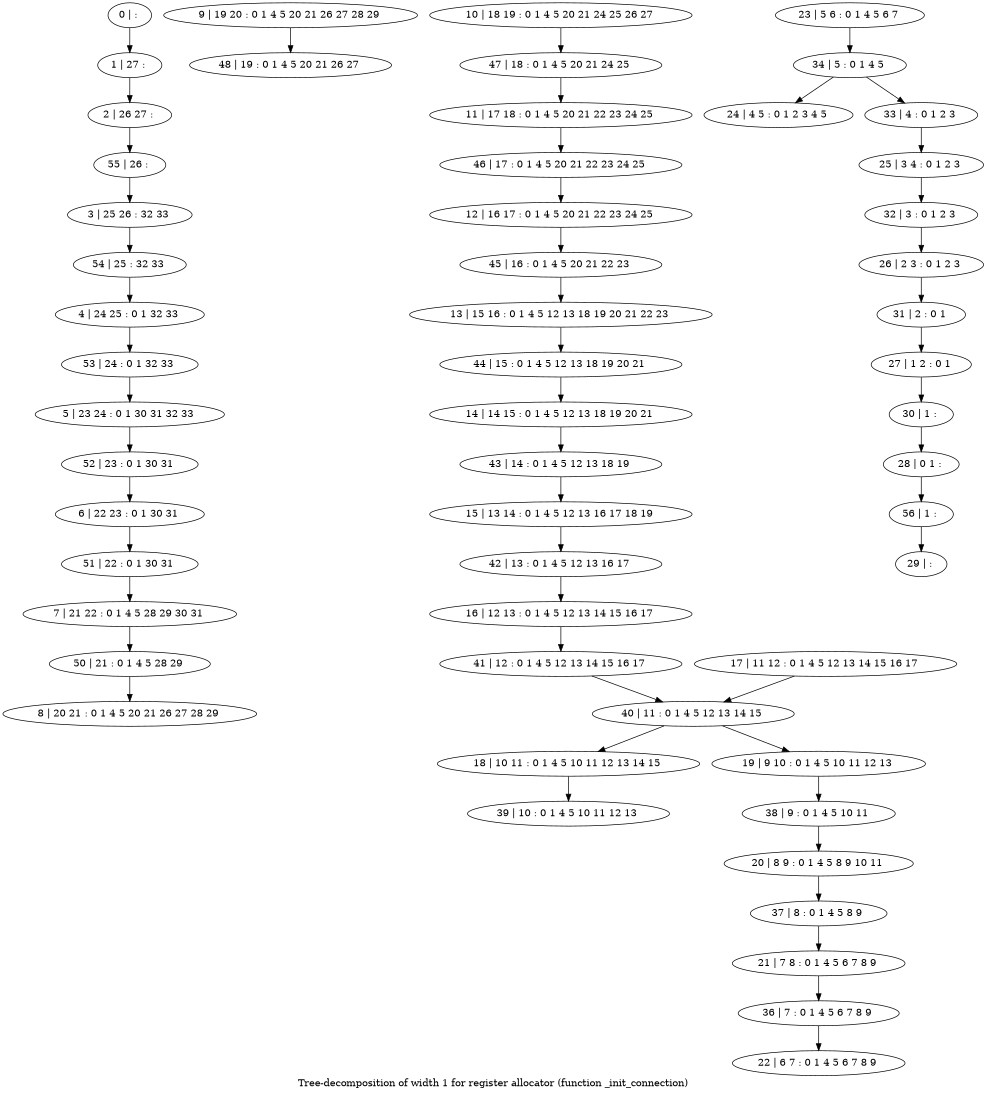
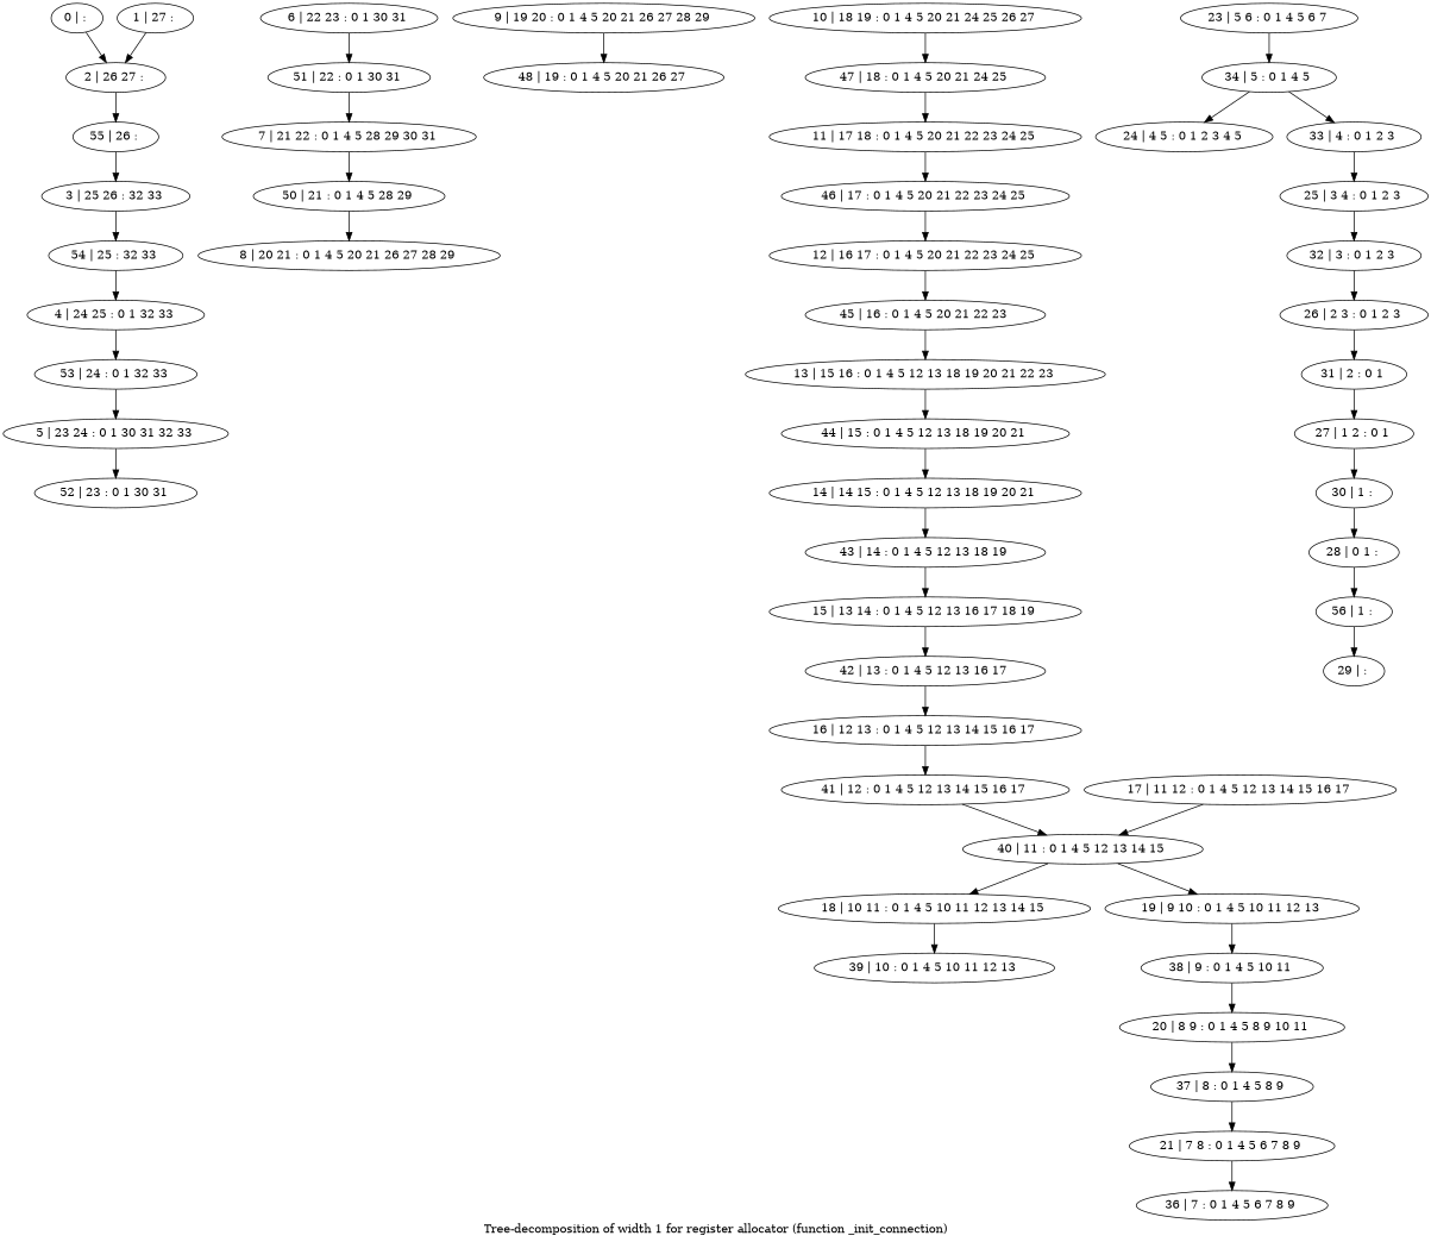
  digraph {
    label="Tree-decomposition of width 1 for register allocator (function _init_connection)"
    n1 [label="0 | : "]
    n2 [label="1 | 27 : "]
    n3 [label="2 | 26 27 : "]
    n4 [label="55 | 26 : "]
    n5 [label="3 | 25 26 : 32 33 "]
    n6 [label="54 | 25 : 32 33 "]
    n7 [label="4 | 24 25 : 0 1 32 33 "]
    n8 [label="53 | 24 : 0 1 32 33 "]
    n9 [label="5 | 23 24 : 0 1 30 31 32 33 "]
    n10 [label="52 | 23 : 0 1 30 31 "]
    n11 [label="6 | 22 23 : 0 1 30 31 "]
    n12 [label="51 | 22 : 0 1 30 31 "]
    n13 [label="7 | 21 22 : 0 1 4 5 28 29 30 31 "]
    n14 [label="50 | 21 : 0 1 4 5 28 29 "]
    n15 [label="8 | 20 21 : 0 1 4 5 20 21 26 27 28 29 "]
    n16 [label="9 | 19 20 : 0 1 4 5 20 21 26 27 28 29 "]
    n17 [label="48 | 19 : 0 1 4 5 20 21 26 27 "]
    n18 [label="10 | 18 19 : 0 1 4 5 20 21 24 25 26 27 "]
    n19 [label="47 | 18 : 0 1 4 5 20 21 24 25 "]
    n20 [label="11 | 17 18 : 0 1 4 5 20 21 22 23 24 25 "]
    n21 [label="46 | 17 : 0 1 4 5 20 21 22 23 24 25 "]
    n22 [label="12 | 16 17 : 0 1 4 5 20 21 22 23 24 25 "]
    n23 [label="45 | 16 : 0 1 4 5 20 21 22 23 "]
    n24 [label="13 | 15 16 : 0 1 4 5 12 13 18 19 20 21 22 23 "]
    n25 [label="44 | 15 : 0 1 4 5 12 13 18 19 20 21 "]
    n26 [label="14 | 14 15 : 0 1 4 5 12 13 18 19 20 21 "]
    n27 [label="43 | 14 : 0 1 4 5 12 13 18 19 "]
    n28 [label="15 | 13 14 : 0 1 4 5 12 13 16 17 18 19 "]
    n29 [label="42 | 13 : 0 1 4 5 12 13 16 17 "]
    n30 [label="16 | 12 13 : 0 1 4 5 12 13 14 15 16 17 "]
    n31 [label="41 | 12 : 0 1 4 5 12 13 14 15 16 17 "]
    n32 [label="40 | 11 : 0 1 4 5 12 13 14 15 "]
    n33 [label="17 | 11 12 : 0 1 4 5 12 13 14 15 16 17 "]
    n34 [label="18 | 10 11 : 0 1 4 5 10 11 12 13 14 15 "]
    n35 [label="19 | 9 10 : 0 1 4 5 10 11 12 13 "]
    n36 [label="39 | 10 : 0 1 4 5 10 11 12 13 "]
    n37 [label="38 | 9 : 0 1 4 5 10 11 "]
    n38 [label="20 | 8 9 : 0 1 4 5 8 9 10 11 "]
    n39 [label="37 | 8 : 0 1 4 5 8 9 "]
    n40 [label="21 | 7 8 : 0 1 4 5 6 7 8 9 "]
    n41 [label="36 | 7 : 0 1 4 5 6 7 8 9 "]
-   n42 [label="22 | 6 7 : 0 1 4 5 6 7 8 9 "]
    n43 [label="23 | 5 6 : 0 1 4 5 6 7 "]
    n44 [label="34 | 5 : 0 1 4 5 "]
    n45 [label="24 | 4 5 : 0 1 2 3 4 5 "]
    n46 [label="33 | 4 : 0 1 2 3 "]
    n47 [label="25 | 3 4 : 0 1 2 3 "]
    n48 [label="32 | 3 : 0 1 2 3 "]
    n49 [label="26 | 2 3 : 0 1 2 3 "]
    n50 [label="31 | 2 : 0 1 "]
    n51 [label="27 | 1 2 : 0 1 "]
    n52 [label="30 | 1 : "]
    n53 [label="28 | 0 1 : "]
    n54 [label="56 | 1 : "]
    n55 [label="29 | : "]
-   n1 -> n2
+   n1 -> n3
    n2 -> n3
    n3 -> n4
    n4 -> n5
    n5 -> n6
    n6 -> n7
    n7 -> n8
    n8 -> n9
    n9 -> n10
-   n10 -> n11
    n11 -> n12
    n12 -> n13
    n13 -> n14
    n14 -> n15
    n16 -> n17
    n18 -> n19
    n19 -> n20
    n20 -> n21
    n21 -> n22
    n22 -> n23
    n23 -> n24
    n24 -> n25
    n25 -> n26
    n26 -> n27
    n27 -> n28
    n28 -> n29
    n29 -> n30
    n30 -> n31
    n31 -> n32
    n32 -> n34
    n32 -> n35
    n33 -> n32
    n34 -> n36
    n35 -> n37
    n37 -> n38
    n38 -> n39
    n39 -> n40
    n40 -> n41
-   n41 -> n42
    n43 -> n44
    n44 -> n45
    n44 -> n46
    n46 -> n47
    n47 -> n48
    n48 -> n49
    n49 -> n50
    n50 -> n51
    n51 -> n52
    n52 -> n53
    n53 -> n54
    n54 -> n55
  }
